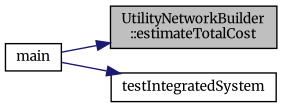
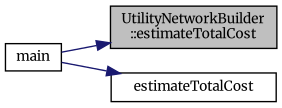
  digraph {
    fontname=Merriweather
    rankdir=RL
    node [color=black fillcolor=white fontname=Merriweather fontsize=10 shape=record style=filled]
    edge [color=midnightblue dir=back fontname=Merriweather fontsize=10 labelfontname=Helvetica labelfontsize=10 style=solid]
    n1 [fillcolor=grey75 fontcolor=black height=0.2 label="UtilityNetworkBuilder\l::estimateTotalCost" width=0.4]
    n2 [height=0.2 label=main width=0.4]
-   n3 [height=0.2 label=testIntegratedSystem width=0.4]
+   n3 [height=0.2 label=estimateTotalCost width=0.4]
    n1 -> n2
    n3 -> n2
  }
